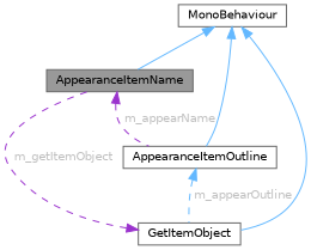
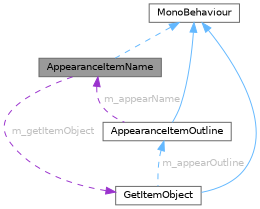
  digraph {
    node [color=gray40 fillcolor=white fontname=Helvetica fontsize=10 shape=box style=filled]
    edge [color=steelblue1 dir=back fontname=Helvetica fontsize=10 labelfontname=Helvetica labelfontsize=10 style=dashed]
    n1 [fillcolor=grey60 fontcolor=black height=0.2 label=AppearanceItemName width=0.4]
    n2 [height=0.2 label=AppearanceItemOutline width=0.4]
    n3 [height=0.2 label=GetItemObject width=0.4]
    n4 [height=0.2 label=MonoBehaviour width=0.4]
    n1 -> n2 [color=darkorchid3 fontcolor=grey label=" m_appearName"]
    n2 -> n3 [fontcolor=grey label=" m_appearOutline"]
    n3 -> n1 [color=darkorchid3 fontcolor=grey label=" m_getItemObject"]
-   n4 -> n1 [style=solid]
+   n4 -> n1
    n4 -> n2 [style=solid]
    n4 -> n3 [style=solid]
  }
